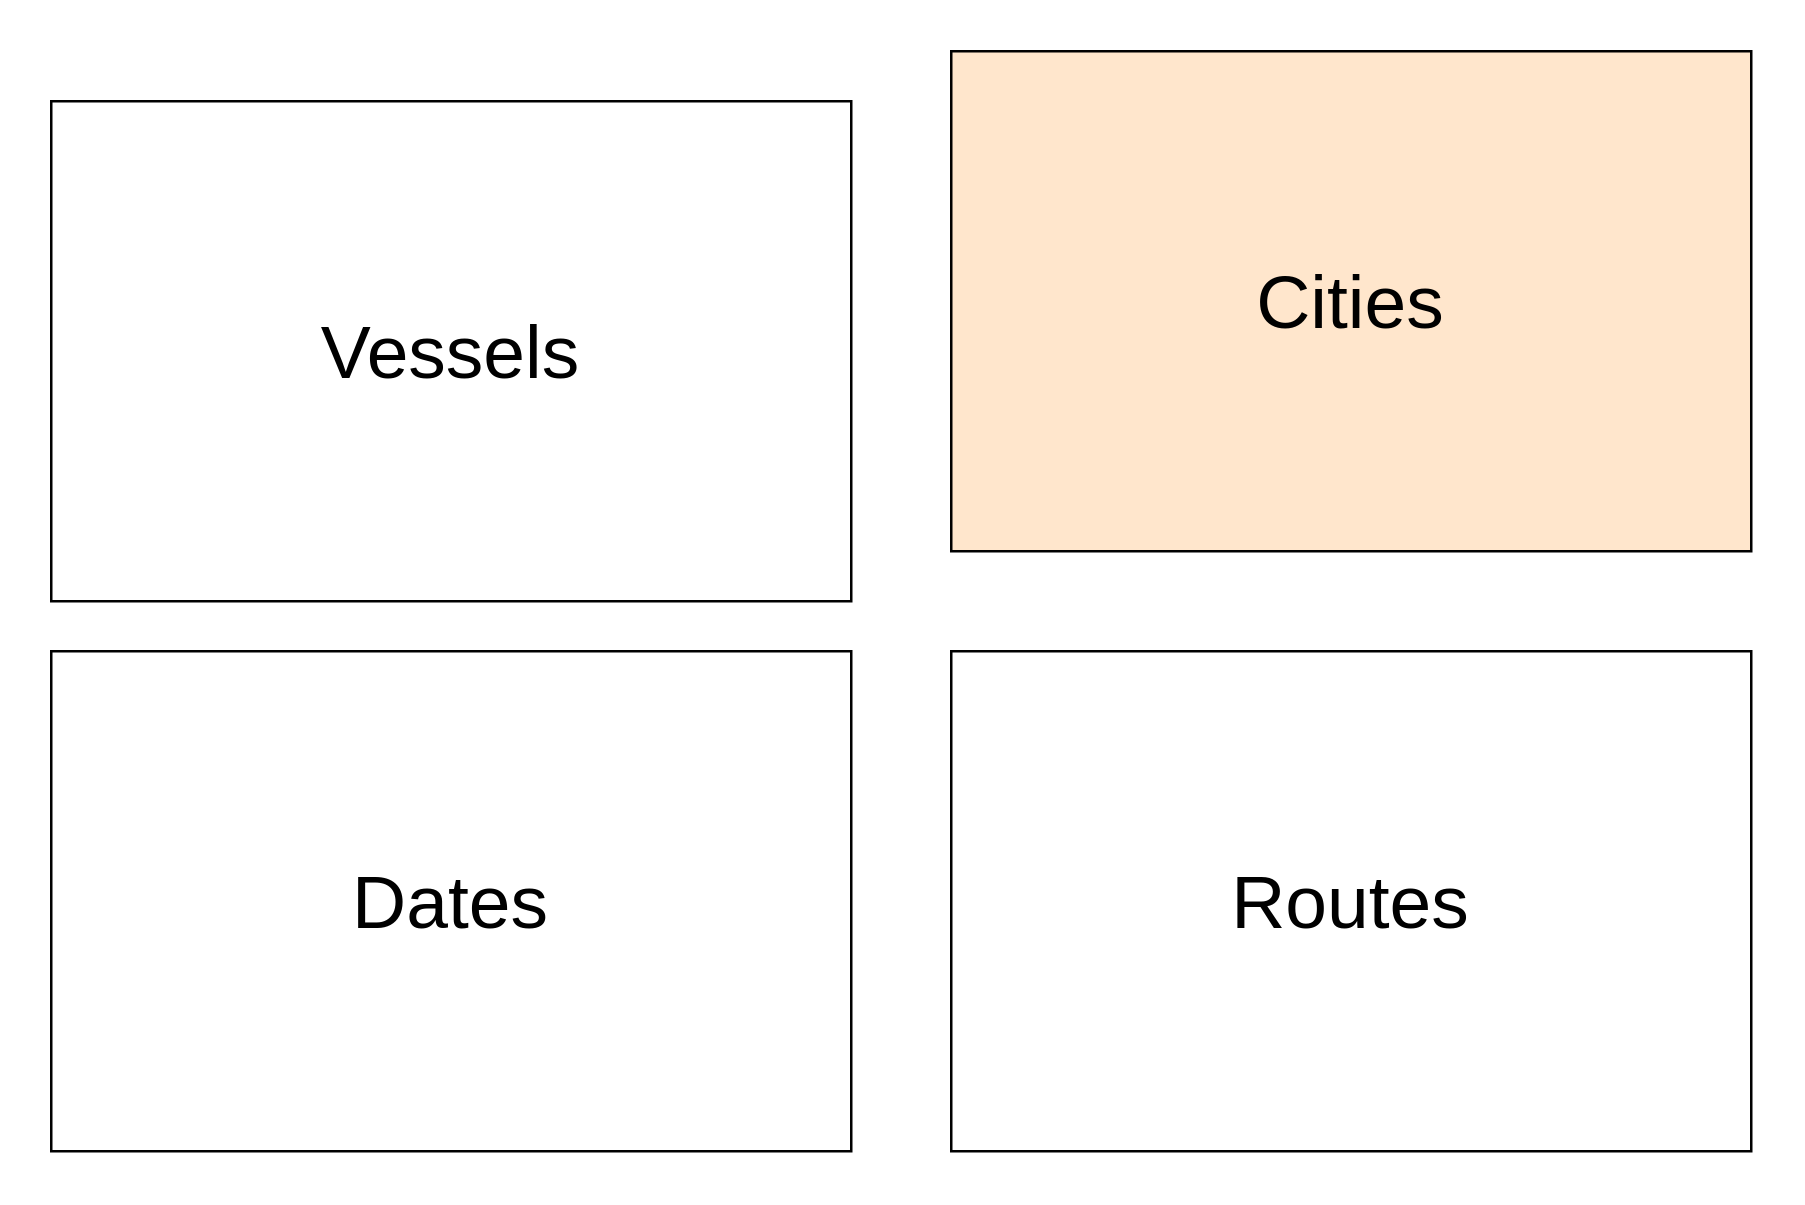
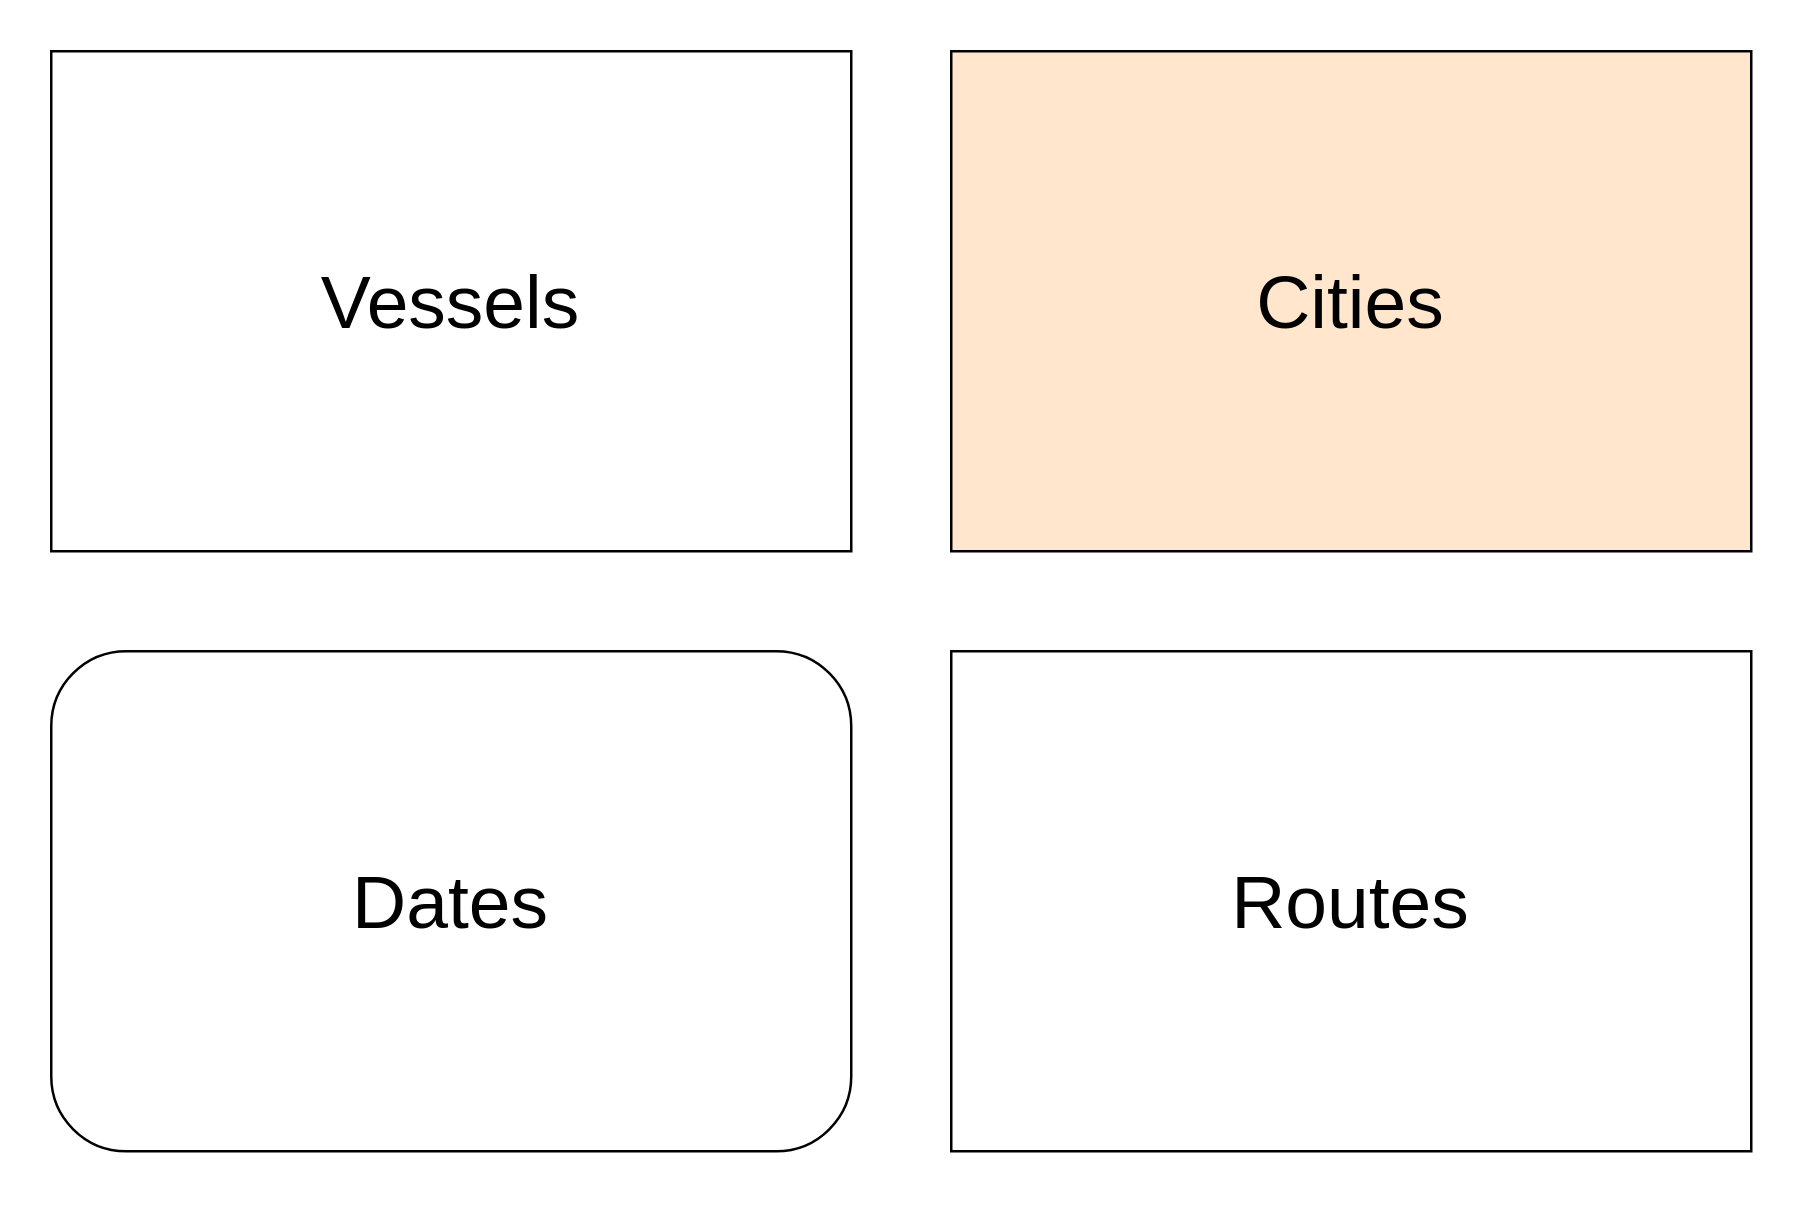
  <mxCell id="0" />
  <mxCell id="1" parent="0" />
- <mxCell id="2" value="&lt;font style=&quot;font-size: 30px;&quot;&gt;Vessels&lt;/font&gt;" style="rounded=0;whiteSpace=wrap;html=1;" vertex="1" parent="1"><mxGeometry x="20" y="40" width="320" height="200" as="geometry" /></mxCell>
+ <mxCell id="2" value="&lt;font style=&quot;font-size: 30px;&quot;&gt;Vessels&lt;/font&gt;" style="rounded=0;whiteSpace=wrap;html=1;" vertex="1" parent="1"><mxGeometry x="20" y="20" width="320" height="200" as="geometry" /></mxCell>
  <mxCell id="3" value="&lt;font style=&quot;font-size: 30px;&quot;&gt;Cities&lt;/font&gt;" style="rounded=0;whiteSpace=wrap;html=1;fillColor=#ffe6cc;" vertex="1" parent="1"><mxGeometry x="380" y="20" width="320" height="200" as="geometry" /></mxCell>
- <mxCell id="4" value="&lt;font style=&quot;font-size: 30px;&quot;&gt;Dates&lt;/font&gt;" style="rounded=0;whiteSpace=wrap;html=1;" vertex="1" parent="1"><mxGeometry x="20" y="260" width="320" height="200" as="geometry" /></mxCell>
+ <mxCell id="4" value="&lt;font style=&quot;font-size: 30px;&quot;&gt;Dates&lt;/font&gt;" style="whiteSpace=wrap;html=1;rounded=1;" vertex="1" parent="1"><mxGeometry x="20" y="260" width="320" height="200" as="geometry" /></mxCell>
  <mxCell id="5" value="&lt;font style=&quot;font-size: 30px;&quot;&gt;Routes&lt;/font&gt;" style="rounded=0;whiteSpace=wrap;html=1;" vertex="1" parent="1"><mxGeometry x="380" y="260" width="320" height="200" as="geometry" /></mxCell>
